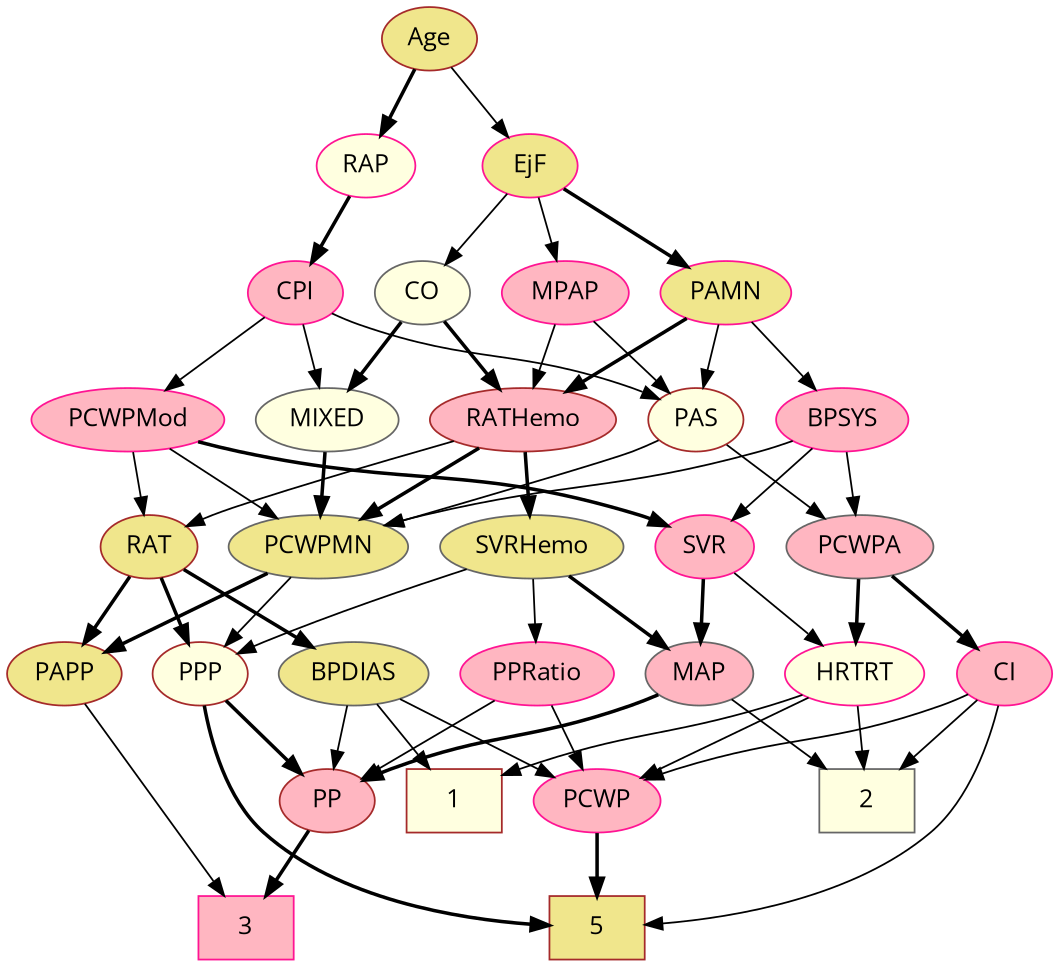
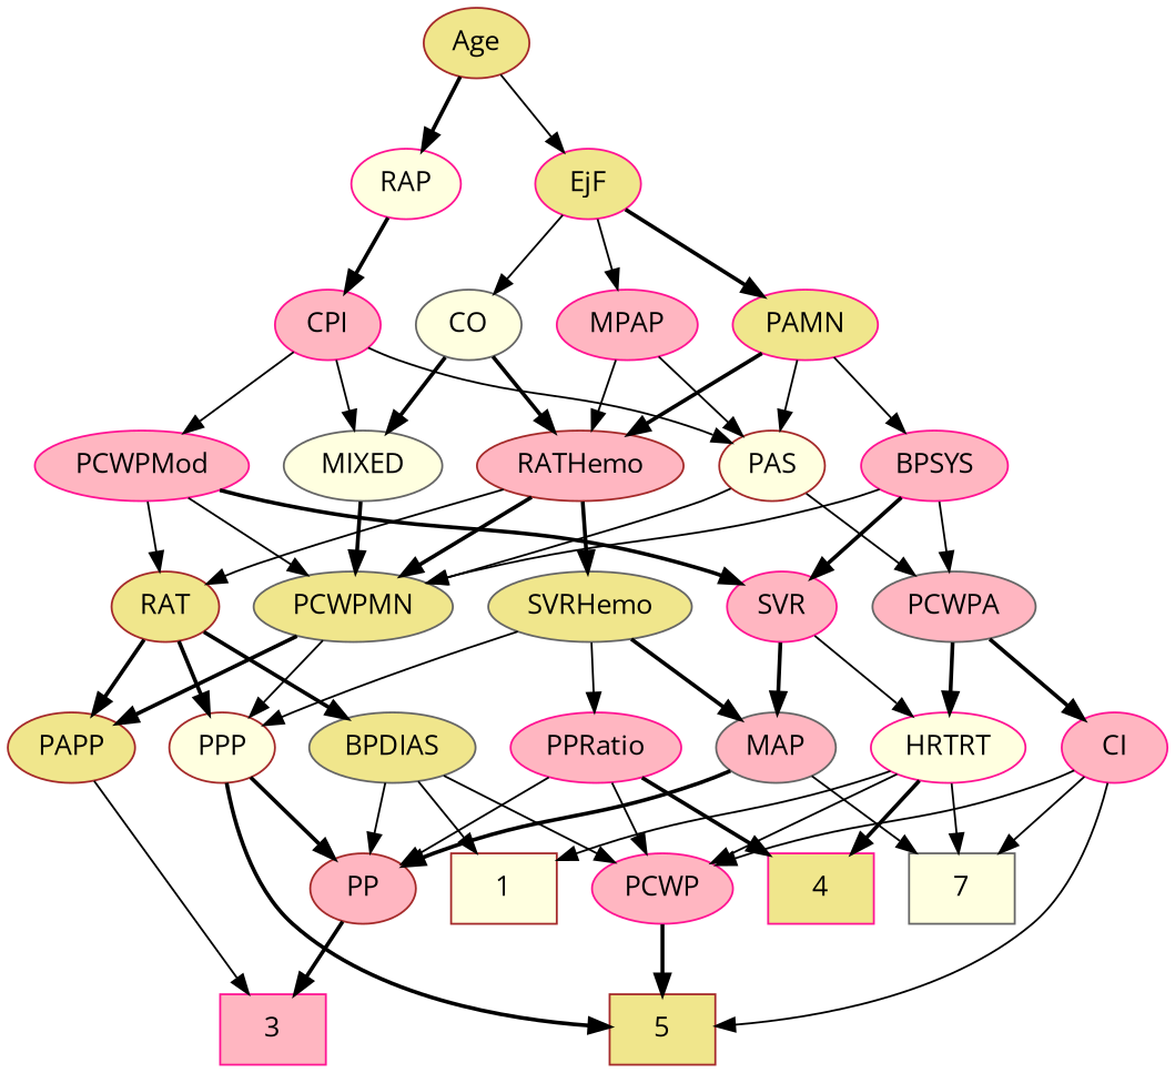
  strict digraph {
    fontname="Open Sans"
    node [color=deeppink fillcolor=lightpink fontname="Open Sans" style=filled]
    edge [fontname="Open Sans" style=solid]
    1 [color=brown fillcolor=lightyellow height=0.5 shape=box width=0.75]
-   2 [color=gray40 fillcolor=lightyellow height=0.5 shape=box width=0.75]
+   2 [color=gray40 fillcolor=lightyellow height=0.5 shape=box width=0.75 label=7]
    3 [height=0.5 shape=box width=0.75]
+   4 [fillcolor=khaki height=0.5 shape=box width=0.75]
    5 [color=brown fillcolor=khaki height=0.5 shape=box width=0.75]
    Age [color=brown fillcolor=khaki height=0.5 width=0.75]
    EjF [fillcolor=khaki height=0.5 width=0.75]
    RAP [fillcolor=lightyellow height=0.5 width=0.77632]
    MPAP [height=0.5 width=0.97491]
    CO [color=gray40 fillcolor=lightyellow height=0.5 width=0.75]
    PAMN [fillcolor=khaki height=0.5 width=1.011]
    CPI [height=0.5 width=0.75]
    PAS [color=brown fillcolor=lightyellow height=0.5 width=0.75]
    RATHemo [color=brown height=0.5 width=1.3721]
    MIXED [color=gray40 fillcolor=lightyellow height=0.5 width=1.1193]
    BPSYS [height=0.5 width=1.0471]
    PCWPMod [height=0.5 width=1.4443]
    PCWPMN [color=gray40 fillcolor=khaki height=0.5 width=1.3902]
    PCWPA [color=gray40 height=0.5 width=1.1555]
    RAT [color=brown fillcolor=khaki height=0.5 width=0.75827]
    SVRHemo [color=gray40 fillcolor=khaki height=0.5 width=1.3902]
    SVR [height=0.5 width=0.77632]
    PPP [color=brown fillcolor=lightyellow height=0.5 width=0.75]
    PAPP [color=brown fillcolor=khaki height=0.5 width=0.88464]
    PP [color=brown height=0.5 width=0.75]
    HRTRT [fillcolor=lightyellow height=0.5 width=1.1013]
    CI [height=0.5 width=0.75]
    BPDIAS [color=gray40 fillcolor=khaki height=0.5 width=1.1735]
    MAP [color=gray40 height=0.5 width=0.84854]
    PPRatio [height=0.5 width=1.1013]
    PCWP [height=0.5 width=0.97491]
    Age -> EjF
    Age -> RAP [style=bold]
    EjF -> MPAP
    EjF -> CO
    EjF -> PAMN [style=bold]
    RAP -> CPI [style=bold]
    MPAP -> PAS
    MPAP -> RATHemo
    CO -> RATHemo [style=bold]
    CO -> MIXED [style=bold]
    PAMN -> PAS
    PAMN -> RATHemo [style=bold]
    PAMN -> BPSYS
    CPI -> PAS
    CPI -> MIXED
    CPI -> PCWPMod
    PAS -> PCWPMN
    PAS -> PCWPA
    RATHemo -> PCWPMN [style=bold]
    RATHemo -> RAT
    RATHemo -> SVRHemo [style=bold]
    MIXED -> PCWPMN [style=bold]
    BPSYS -> PCWPMN
    BPSYS -> PCWPA
-   BPSYS -> SVR
+   BPSYS -> SVR [style=bold]
    PCWPMod -> PCWPMN
    PCWPMod -> RAT
    PCWPMod -> SVR [style=bold]
    PCWPMN -> PPP
    PCWPMN -> PAPP [style=bold]
    PCWPA -> HRTRT [style=bold]
    PCWPA -> CI [style=bold]
    RAT -> PPP [style=bold]
    RAT -> PAPP [style=bold]
    RAT -> BPDIAS [style=bold]
    SVRHemo -> PPP
    SVRHemo -> MAP [style=bold]
    SVRHemo -> PPRatio
    SVR -> HRTRT
    SVR -> MAP [style=bold]
    PPP -> 5 [style=bold]
    PPP -> PP [style=bold]
    PAPP -> 3
    PP -> 3 [style=bold]
    HRTRT -> 1
    HRTRT -> 2
+   HRTRT -> 4 [style=bold]
    HRTRT -> PCWP
    CI -> 2
    CI -> 5
    CI -> PCWP
    BPDIAS -> 1
    BPDIAS -> PP
    BPDIAS -> PCWP
    MAP -> 2
    MAP -> PP [style=bold]
+   PPRatio -> 4 [style=bold]
    PPRatio -> PP
    PPRatio -> PCWP
    PCWP -> 5 [style=bold]
  }
